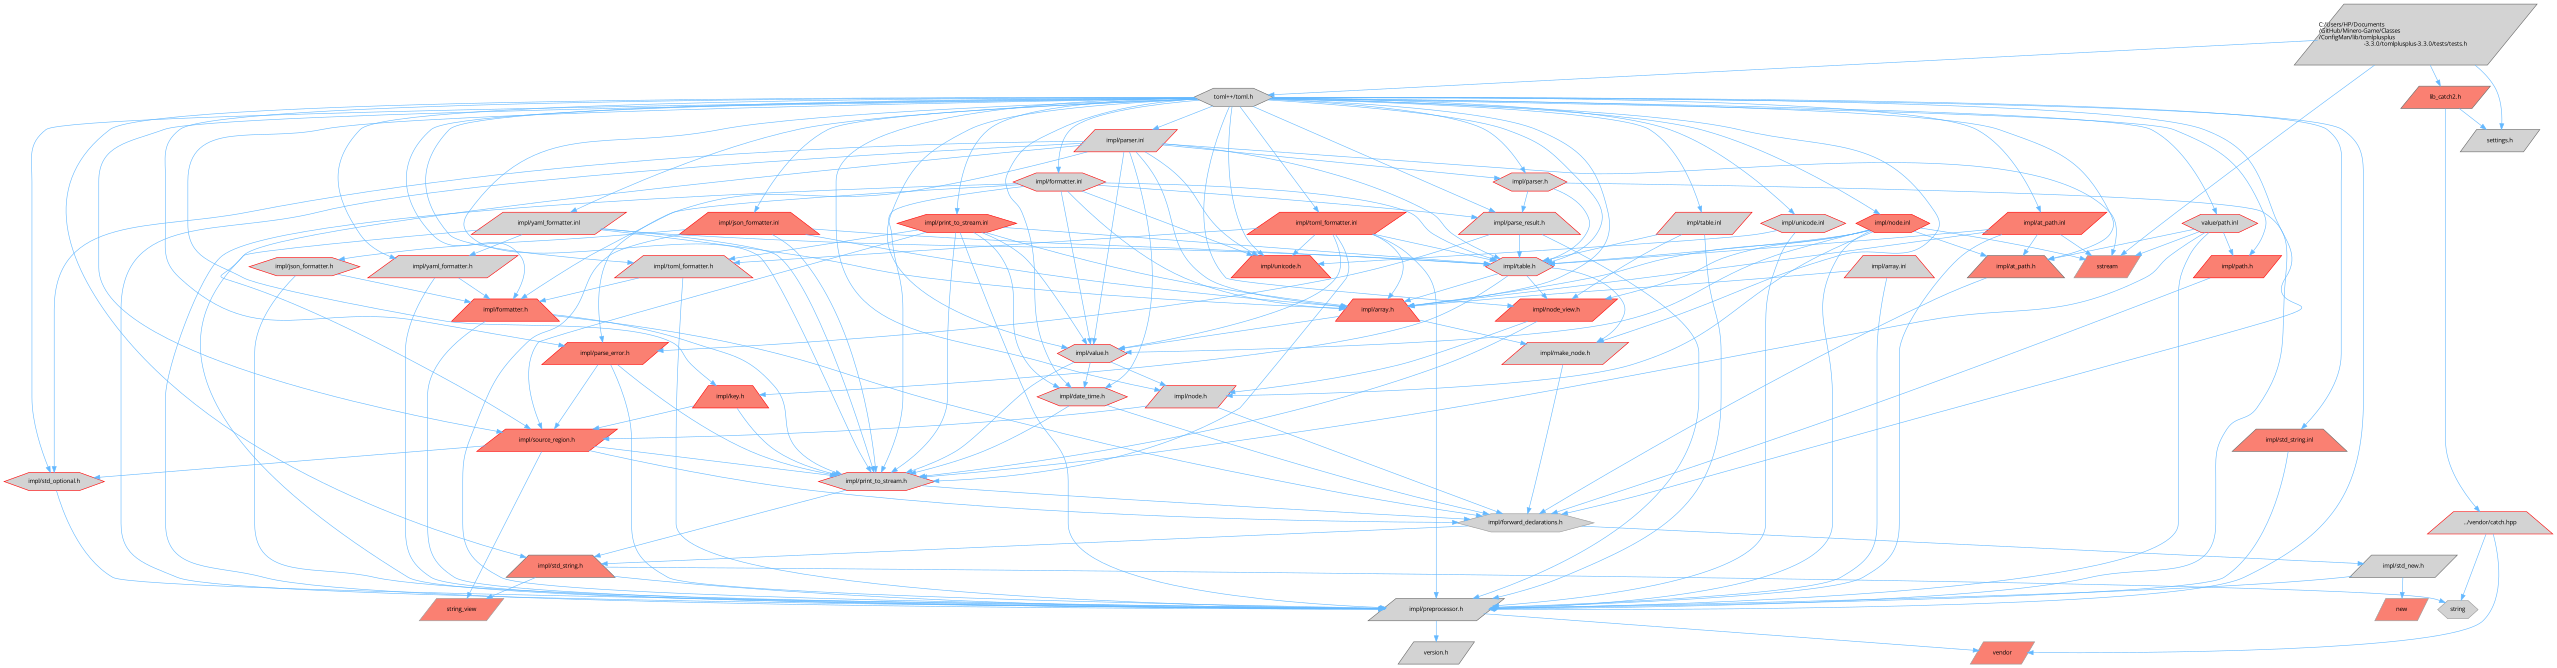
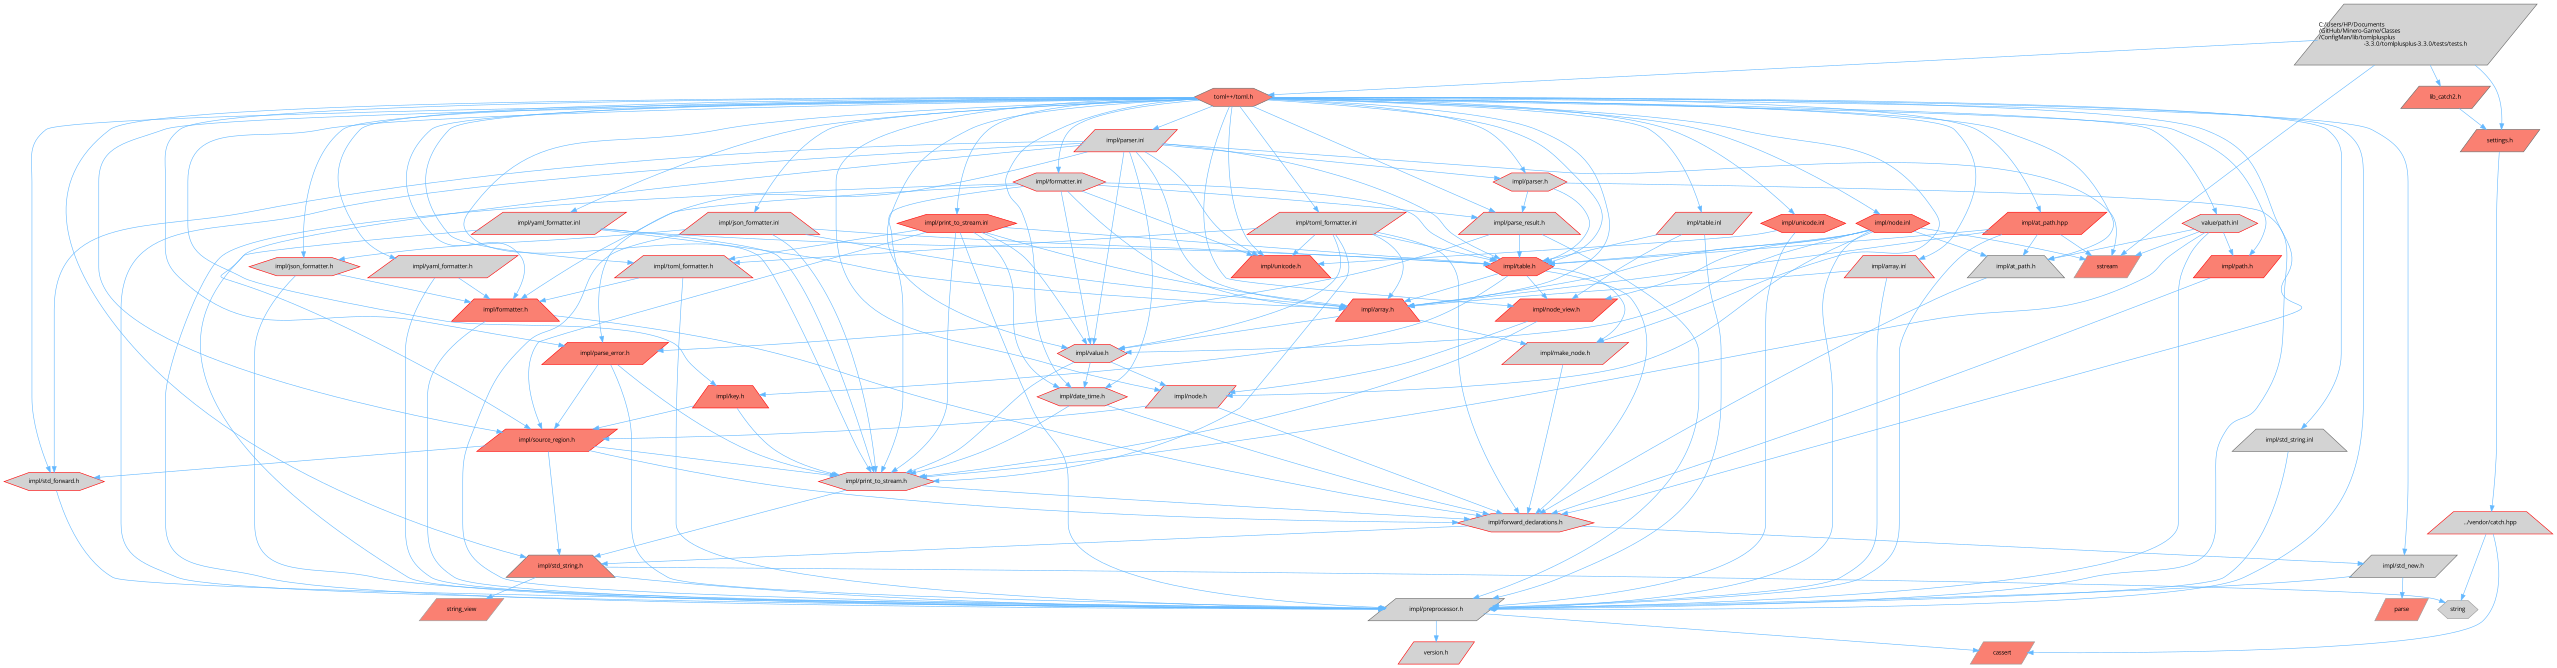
  digraph {
    fontname="Open Sans"
    node [color=red fillcolor=lightgrey fontname="Open Sans" fontsize=10 shape=parallelogram style=filled]
    edge [color=steelblue1 fontname="Open Sans" fontsize=10 labelfontname=Helvetica labelfontsize=10 style=solid]
    n1 [color=gray40 fontcolor=black height=0.2 label="C:/Users/HP/Documents\l/GitHub/Minero-Game/Classes\l/ConfigMan/lib/tomlplusplus\l-3.3.0/tomlplusplus-3.3.0/tests/tests.h" width=0.4]
-   n2 [color=grey40 height=0.2 label="settings.h" width=0.4]
-   n3 [color=grey40 height=0.2 label="toml++/toml.h" shape=hexagon width=0.4]
+   n2 [color=grey40 fillcolor=salmon height=0.2 label="settings.h" width=0.4]
+   n3 [color=grey40 fillcolor=salmon height=0.2 label="toml++/toml.h" shape=hexagon width=0.4]
    n4 [color=grey60 fillcolor=salmon height=0.2 label=sstream width=0.4]
    n5 [color=grey40 fillcolor=salmon height=0.2 label="lib_catch2.h" width=0.4]
    n6 [color=grey40 height=0.2 label="impl/preprocessor.h" width=0.4]
    n7 [color=grey40 height=0.2 label="impl/std_new.h" width=0.4]
    n8 [color=grey40 fillcolor=salmon height=0.2 label="impl/std_string.h" shape=trapezium width=0.4]
-   n9 [height=0.2 label="impl/std_optional.h" shape=hexagon width=0.4]
-   n10 [color=grey60 height=0.2 label="impl/forward_declarations.h" shape=hexagon width=0.4]
+   n9 [height=0.2 label="impl/std_forward.h" shape=hexagon width=0.4]
+   n10 [height=0.2 label="impl/forward_declarations.h" shape=hexagon width=0.4]
    n11 [height=0.2 label="impl/print_to_stream.h" shape=hexagon width=0.4]
    n12 [fillcolor=salmon height=0.2 label="impl/source_region.h" width=0.4]
    n13 [height=0.2 label="impl/date_time.h" shape=hexagon width=0.4]
-   n14 [color=grey40 fillcolor=salmon height=0.2 label="impl/at_path.h" shape=trapezium width=0.4]
+   n14 [color=grey40 height=0.2 label="impl/at_path.h" shape=trapezium width=0.4]
    n15 [fillcolor=salmon height=0.2 label="impl/path.h" width=0.4]
    n16 [height=0.2 label="impl/node.h" width=0.4]
    n17 [fillcolor=salmon height=0.2 label="impl/node_view.h" width=0.4]
    n18 [height=0.2 label="impl/value.h" shape=hexagon width=0.4]
    n19 [height=0.2 label="impl/make_node.h" width=0.4]
    n20 [fillcolor=salmon height=0.2 label="impl/array.h" shape=trapezium width=0.4]
    n21 [fillcolor=salmon height=0.2 label="impl/key.h" shape=trapezium width=0.4]
-   n22 [height=0.2 label="impl/table.h" shape=hexagon width=0.4]
+   n22 [fillcolor=salmon height=0.2 label="impl/table.h" shape=hexagon width=0.4]
    n23 [fillcolor=salmon height=0.2 label="impl/unicode.h" shape=trapezium width=0.4]
    n24 [fillcolor=salmon height=0.2 label="impl/parse_error.h" width=0.4]
    n25 [height=0.2 label="impl/parse_result.h" shape=trapezium width=0.4]
    n26 [height=0.2 label="impl/parser.h" shape=hexagon width=0.4]
    n27 [fillcolor=salmon height=0.2 label="impl/formatter.h" shape=trapezium width=0.4]
    n28 [height=0.2 label="impl/toml_formatter.h" shape=trapezium width=0.4]
    n29 [height=0.2 label="impl/json_formatter.h" shape=hexagon width=0.4]
    n30 [height=0.2 label="impl/yaml_formatter.h" width=0.4]
-   n31 [color=grey40 fillcolor=salmon height=0.2 label="impl/std_string.inl" shape=trapezium width=0.4]
+   n31 [color=grey40 height=0.2 label="impl/std_string.inl" shape=trapezium width=0.4]
    n32 [fillcolor=salmon height=0.2 label="impl/print_to_stream.inl" shape=hexagon width=0.4]
    n33 [fillcolor=salmon height=0.2 label="impl/node.inl" shape=hexagon width=0.4]
-   n34 [fillcolor=salmon height=0.2 label="impl/at_path.inl" width=0.4]
+   n34 [fillcolor=salmon height=0.2 label="impl/at_path.hpp" width=0.4]
    n35 [height=0.2 label="value/path.inl" shape=hexagon width=0.4]
    n36 [height=0.2 label="impl/array.inl" shape=trapezium width=0.4]
    n37 [height=0.2 label="impl/table.inl" width=0.4]
-   n38 [height=0.2 label="impl/unicode.inl" shape=hexagon width=0.4]
+   n38 [fillcolor=salmon height=0.2 label="impl/unicode.inl" shape=hexagon width=0.4]
    n39 [height=0.2 label="impl/parser.inl" width=0.4]
    n40 [height=0.2 label="impl/formatter.inl" shape=hexagon width=0.4]
-   n41 [fillcolor=salmon height=0.2 label="impl/toml_formatter.inl" width=0.4]
-   n42 [fillcolor=salmon height=0.2 label="impl/json_formatter.inl" shape=trapezium width=0.4]
+   n41 [height=0.2 label="impl/toml_formatter.inl" width=0.4]
+   n42 [height=0.2 label="impl/json_formatter.inl" shape=trapezium width=0.4]
    n43 [height=0.2 label="impl/yaml_formatter.inl" width=0.4]
    n44 [height=0.2 label="../vendor/catch.hpp" shape=trapezium width=0.4]
-   n45 [color=grey60 fillcolor=salmon height=0.2 label=vendor width=0.4]
-   n46 [color=grey40 height=0.2 label="version.h" width=0.4]
-   n47 [color=grey60 fillcolor=salmon height=0.2 label=new width=0.4]
+   n45 [color=grey60 fillcolor=salmon height=0.2 label=cassert width=0.4]
+   n46 [height=0.2 label="version.h" width=0.4]
+   n47 [color=grey60 fillcolor=salmon height=0.2 label=parse width=0.4]
    n48 [color=grey60 fillcolor=salmon height=0.2 label=string_view width=0.4]
    n49 [color=grey60 height=0.2 label=string shape=hexagon width=0.4]
    n1 -> n2
    n1 -> n3
    n1 -> n4
    n1 -> n5
    n3 -> n6
+   n3 -> n7
    n3 -> n8
    n3 -> n9
    n3 -> n10
    n3 -> n11
    n3 -> n12
    n3 -> n13
    n3 -> n14
    n3 -> n15
    n3 -> n16
    n3 -> n17
    n3 -> n18
    n3 -> n19
    n3 -> n20
    n3 -> n21
    n3 -> n22
    n3 -> n23
    n3 -> n24
    n3 -> n25
    n3 -> n26
    n3 -> n27
    n3 -> n28
+   n3 -> n29
    n3 -> n30
    n3 -> n31
    n3 -> n32
    n3 -> n33
    n3 -> n34
    n3 -> n35
+   n3 -> n36
    n3 -> n37
    n3 -> n38
    n3 -> n39
    n3 -> n40
    n3 -> n41
    n3 -> n42
    n3 -> n43
    n5 -> n2
-   n5 -> n44
+   n2 -> n44
    n6 -> n45
    n6 -> n46
    n7 -> n6
    n7 -> n47
    n8 -> n6
    n8 -> n48
    n8 -> n49
    n9 -> n6
    n10 -> n7
    n10 -> n8
    n11 -> n8
    n11 -> n10
-   n12 -> n48
+   n12 -> n8
    n12 -> n9
    n12 -> n10
    n12 -> n11
    n13 -> n10
    n13 -> n11
    n14 -> n10
    n15 -> n10
    n16 -> n10
    n16 -> n12
    n17 -> n11
    n17 -> n16
    n18 -> n11
    n18 -> n13
    n18 -> n16
    n19 -> n10
    n20 -> n18
    n20 -> n19
    n21 -> n11
    n21 -> n12
+   n22 -> n10
    n22 -> n17
    n22 -> n19
    n22 -> n20
    n22 -> n21
    n24 -> n6
    n24 -> n11
    n24 -> n12
    n25 -> n6
    n25 -> n22
    n25 -> n24
    n26 -> n6
    n26 -> n22
    n26 -> n25
    n27 -> n6
    n27 -> n10
-   n27 -> n11
    n28 -> n6
    n28 -> n27
    n29 -> n6
    n29 -> n27
    n30 -> n6
    n30 -> n27
    n31 -> n6
    n32 -> n6
    n32 -> n11
    n32 -> n12
    n32 -> n13
    n32 -> n18
    n32 -> n20
    n32 -> n22
    n32 -> n28
    n33 -> n4
    n33 -> n6
    n33 -> n14
    n33 -> n16
    n33 -> n17
    n33 -> n18
    n33 -> n20
    n33 -> n22
    n34 -> n4
    n34 -> n6
    n34 -> n14
    n34 -> n20
    n34 -> n22
    n35 -> n4
    n35 -> n6
    n35 -> n11
    n35 -> n14
    n35 -> n15
    n36 -> n6
    n36 -> n20
    n37 -> n6
    n37 -> n17
    n37 -> n22
    n38 -> n6
    n38 -> n23
    n39 -> n4
    n39 -> n6
    n39 -> n9
    n39 -> n12
    n39 -> n13
    n39 -> n18
    n39 -> n20
    n39 -> n22
    n39 -> n23
    n39 -> n24
    n39 -> n26
    n40 -> n6
    n40 -> n11
    n40 -> n18
    n40 -> n20
    n40 -> n22
    n40 -> n23
    n40 -> n25
    n40 -> n27
-   n41 -> n6
+   n41 -> n10
    n41 -> n11
    n41 -> n18
    n41 -> n20
    n41 -> n22
    n41 -> n23
    n41 -> n28
    n42 -> n6
    n42 -> n11
    n42 -> n20
    n42 -> n22
    n42 -> n29
    n43 -> n6
    n43 -> n11
    n43 -> n20
    n43 -> n22
-   n43 -> n30
    n44 -> n45
    n44 -> n49
  }
